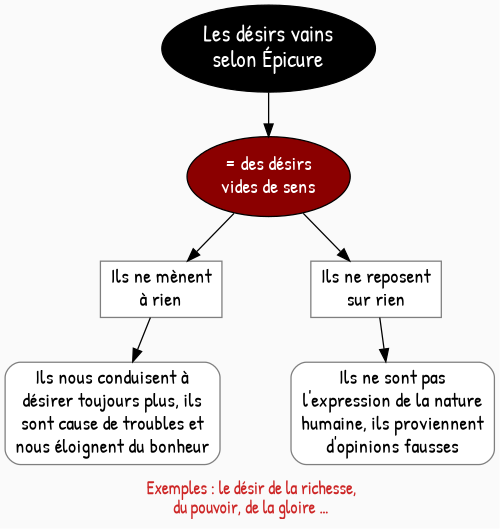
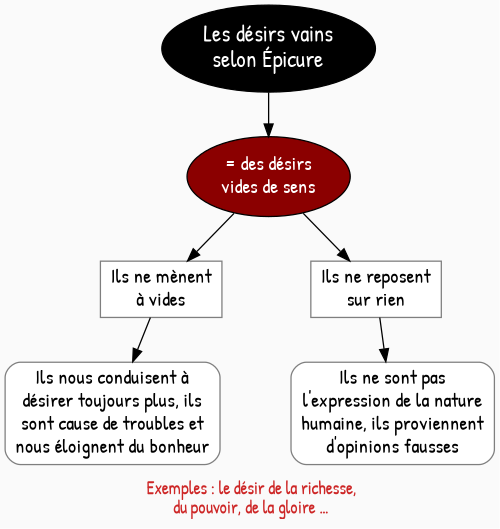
  digraph {
    bgcolor=grey98
    nodesep=0.2
    ranksep=0.1
    splines=true
    style=filled
    fontname="Patrick Hand"
    node [color=grey50 fillcolor=white fontcolor=black fontsize=16 shape=box style=filled fontname="Patrick Hand"]
    edge [minlen=4 fontname="Patrick Hand"]
-   n1 [label="Ils ne mènent\nà rien"]
+   n1 [label="Ils ne mènent\nà vides"]
    n2 [label="Ils ne reposent\nsur rien"]
    n3 [label="Ils nous conduisent à\ndésirer toujours plus, ils\nsont cause de troubles et\nnous éloignent du bonheur" style="filled, rounded"]
    n4 [label="Ils ne sont pas\nl'expression de la nature\nhumaine, ils proviennent\nd'opinions fausses" style="filled, rounded"]
    n5 [fillcolor=12 fontcolor=white fontsize=18 label="Les désirs vains\nselon Épicure" color="" shape=""]
    n6 [fillcolor=red4 fontcolor=white label="= des désirs\nvides de sens" color="" shape=""]
    n7 [fillcolor=grey98 fontcolor=firebrick3 fontsize=14 label="Exemples : le désir de la richesse,\ndu pouvoir, de la gloire …" shape=plaintext style="filled, rounded"]
    subgraph sub_1 {
      rank=same
      n1
      n2
    }
    subgraph sub_2 {
      rank=same
      n3
      n4
    }
    n1 -> n2 [minlen=5 style=invis]
    n1 -> n3
    n2 -> n4
    n3 -> n4 [style=invis]
    n3 -> n7 [minlen=1 style=invis]
    n4 -> n7 [minlen=1 style=invis]
    n5 -> n6 [headport=n]
    n6 -> n1
    n6 -> n2
  }
